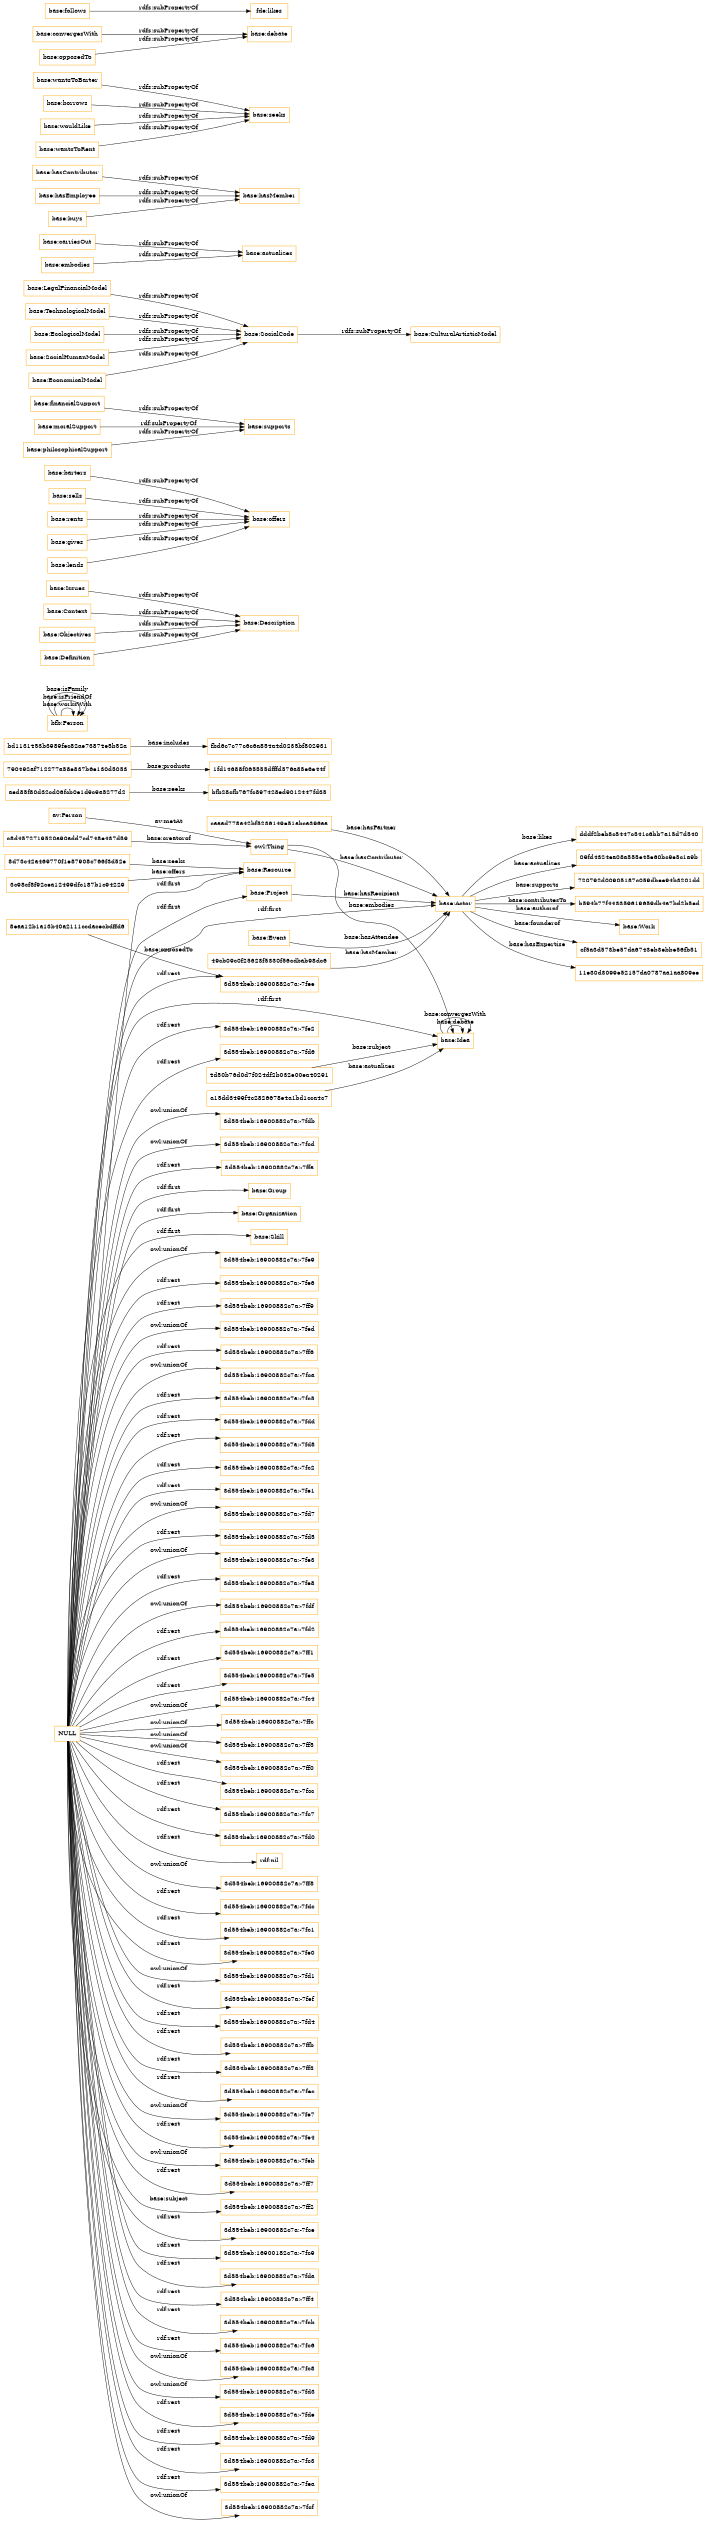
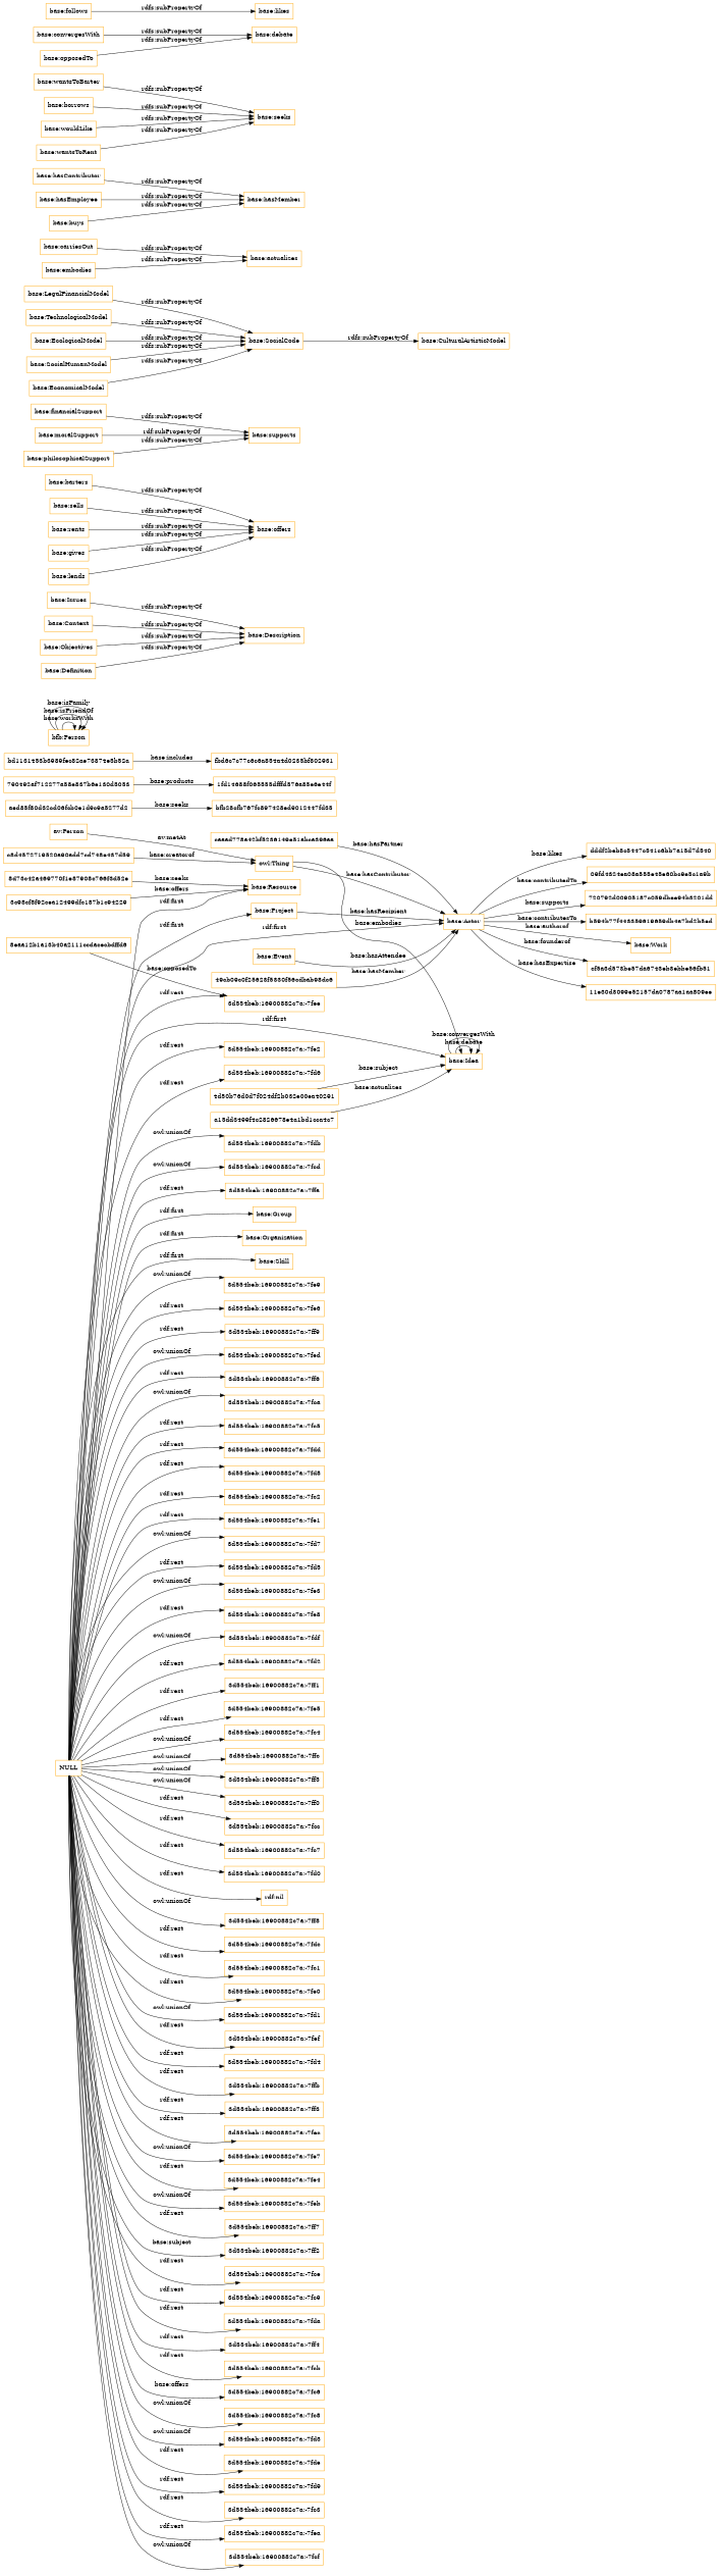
  digraph {
    rankdir=LR
    node [color=orange shape=rectangle]
    "base:Event"
    "base:Actor"
    dddf2beb8c5447c541c6bb7a15d7d540
    "09fd4324ea08a555e45e60bc9e5c1a9b"
    "720792d00905187c059dbee94b3201dd"
    b594b77f443359619659db4a7bd2b5ed
    "base:Work"
    cf5a3d573be57da6743eb3ebbe56fb51
    "11e30d3099e52157da0787aa1aa809ee"
    "4d50b76d0d7f024df2b032e00ea40291"
    "base:Idea"
    "8eaa12b1a13b40a2111ccdacecbdffd6"
    "3d554beb:16900882c7a:-7fee"
    "49cb09c0f25623f5330f56cdbab98dc6"
    a15dd3499f4c2826678e4a1bd1cca4c7
    "3c98cf8f92cea12499dfc187b1c94229"
    "base:Resource"
    aed85f80d32cd06fcb0e1d9c9a5277d2
    bfb28cfb767fc897428ed9012447fd35
    "8d73c42a469770f1e87908c766f3d52e"
    "790492af712277a58e837b6e130d5053"
    "1fd14688f065555dfffd576a85e6e44f"
    bd1131453b3989fec82ae73874e5b52a
    fbd6c7c77c6c6a854a4d0235bf802931
    caaad778a42bf5236149e51abca396aa
    "base:Project"
    c8d4572719520a90add7cd748e437d59
    "owl:Thing"
    n29 [label="bfb:Person"]
    "base:Issues"
    "base:Description"
    "base:Context"
    "base:barters"
    "base:offers"
    "base:financialSupport"
    "base:supports"
    "base:sells"
    "base:LegalFinancialModel"
    "base:SocialCode"
    "base:CulturalArtisticModel"
    "base:Objectives"
    "base:moralSupport"
    "base:carriesOut"
    "base:actualizes"
    "base:hasContributor"
    "base:hasMember"
    "base:rents"
    "base:TechnologicalModel"
    "base:hasEmployee"
    "base:EcologicalModel"
    "base:SocialHumanModel"
    "base:wantsToBarter"
    "base:seeks"
    "base:buys"
    "base:convergesWith"
    "base:debate"
    NULL
    "base:Group"
    "base:Organization"
    "base:Skill"
    "3d554beb:16900882c7a:-7fe9"
    "3d554beb:16900882c7a:-7fe6"
    "3d554beb:16900882c7a:-7ff9"
    "3d554beb:16900882c7a:-7fed"
    "3d554beb:16900882c7a:-7ff6"
    "3d554beb:16900882c7a:-7fca"
    "3d554beb:16900882c7a:-7fc5"
    "3d554beb:16900882c7a:-7fdd"
    "3d554beb:16900882c7a:-7fd8"
    "3d554beb:16900882c7a:-7fc2"
    "3d554beb:16900882c7a:-7fe1"
    "3d554beb:16900882c7a:-7fd7"
    "3d554beb:16900882c7a:-7fd5"
    "3d554beb:16900882c7a:-7fe3"
    "3d554beb:16900882c7a:-7fe8"
    "3d554beb:16900882c7a:-7fdf"
    "3d554beb:16900882c7a:-7fd2"
    "3d554beb:16900882c7a:-7ff1"
    "3d554beb:16900882c7a:-7fe5"
    "3d554beb:16900882c7a:-7fc4"
    "3d554beb:16900882c7a:-7ffc"
    "3d554beb:16900882c7a:-7ff5"
    "3d554beb:16900882c7a:-7ff0"
    "3d554beb:16900882c7a:-7fcc"
    "3d554beb:16900882c7a:-7fc7"
    "3d554beb:16900882c7a:-7fd0"
    "rdf:nil"
    "3d554beb:16900882c7a:-7ff8"
    "3d554beb:16900882c7a:-7fdc"
    "3d554beb:16900882c7a:-7fc1"
    "3d554beb:16900882c7a:-7fe0"
    "3d554beb:16900882c7a:-7fd1"
    "3d554beb:16900882c7a:-7fef"
    "3d554beb:16900882c7a:-7fd4"
    "3d554beb:16900882c7a:-7ffb"
    "3d554beb:16900882c7a:-7ff3"
    "3d554beb:16900882c7a:-7fec"
    "3d554beb:16900882c7a:-7fe7"
    "3d554beb:16900882c7a:-7fe4"
    "3d554beb:16900882c7a:-7feb"
    "3d554beb:16900882c7a:-7ff7"
    "3d554beb:16900882c7a:-7ff2"
    "3d554beb:16900882c7a:-7fce"
-   "3d554beb:16900882c7a:-7fc9" [label="3d554beb:16900182c7a:-7fc9"]
+   "3d554beb:16900882c7a:-7fc9"
    "3d554beb:16900882c7a:-7fda"
    "3d554beb:16900882c7a:-7ff4"
    "3d554beb:16900882c7a:-7fcb"
    "3d554beb:16900882c7a:-7fc6"
    "3d554beb:16900882c7a:-7fc8"
    "3d554beb:16900882c7a:-7fd3"
    "3d554beb:16900882c7a:-7fde"
    "3d554beb:16900882c7a:-7fd9"
    "3d554beb:16900882c7a:-7fc3"
    "3d554beb:16900882c7a:-7fea"
    "3d554beb:16900882c7a:-7fcf"
    "3d554beb:16900882c7a:-7fe2"
    "3d554beb:16900882c7a:-7fd6"
    "3d554beb:16900882c7a:-7fdb"
    "3d554beb:16900882c7a:-7fcd"
    "3d554beb:16900882c7a:-7ffa"
    "base:borrows"
    "base:gives"
    "base:follows"
-   "base:likes" [label="fde:likes"]
+   "base:likes"
    "base:lends"
    "base:wouldLike"
    "base:opposedTo"
    "base:embodies"
    "base:wantsToRent"
    "base:EconomicalModel"
    "base:philosophicalSupport"
    "base:Definition"
    "av:Person"
    "base:Event" -> "base:Actor" [label="base:hasAttendee"]
    "base:Actor" -> dddf2beb8c5447c541c6bb7a15d7d540 [label="base:likes"]
-   "base:Actor" -> "09fd4324ea08a555e45e60bc9e5c1a9b" [label="base:actualizes"]
+   "base:Actor" -> "09fd4324ea08a555e45e60bc9e5c1a9b" [label="base:contributedTo"]
    "base:Actor" -> "720792d00905187c059dbee94b3201dd" [label="base:supports"]
    "base:Actor" -> b594b77f443359619659db4a7bd2b5ed [label="base:contributesTo"]
    "base:Actor" -> "base:Work" [label="base:authorof"]
    "base:Actor" -> cf5a3d573be57da6743eb3ebbe56fb51 [label="base:founderof"]
    "base:Actor" -> "11e30d3099e52157da0787aa1aa809ee" [label="base:hasExpertise"]
    "4d50b76d0d7f024df2b032e00ea40291" -> "base:Idea" [label="base:subject"]
    "base:Idea" -> "base:Idea" [label="base:debate"]
    "base:Idea" -> "base:Idea" [label="base:convergesWith"]
    "8eaa12b1a13b40a2111ccdacecbdffd6" -> "3d554beb:16900882c7a:-7fee" [label="base:opposedTo"]
    "49cb09c0f25623f5330f56cdbab98dc6" -> "base:Actor" [label="base:hasMember"]
    a15dd3499f4c2826678e4a1bd1cca4c7 -> "base:Idea" [label="base:actualizes"]
    "3c98cf8f92cea12499dfc187b1c94229" -> "base:Resource" [label="base:offers"]
    aed85f80d32cd06fcb0e1d9c9a5277d2 -> bfb28cfb767fc897428ed9012447fd35 [label="base:seeks"]
    "8d73c42a469770f1e87908c766f3d52e" -> "base:Resource" [label="base:seeks"]
    "790492af712277a58e837b6e130d5053" -> "1fd14688f065555dfffd576a85e6e44f" [label="base:products"]
    bd1131453b3989fec82ae73874e5b52a -> fbd6c7c77c6c6a854a4d0235bf802931 [label="base:includes"]
    caaad778a42bf5236149e51abca396aa -> "base:Actor" [label="base:hasPartner"]
    "base:Project" -> "base:Actor" [label="base:hasRecipient"]
    c8d4572719520a90add7cd748e437d59 -> "owl:Thing" [label="base:creatorof"]
    "owl:Thing" -> "base:Actor" [label="base:hasContributor"]
    "owl:Thing" -> "base:Idea" [label="base:embodies"]
    n29 -> n29 [label="base:worksWith"]
    n29 -> n29 [label="base:isFriendOf"]
    n29 -> n29 [label="base:isFamily"]
    "base:Issues" -> "base:Description" [label="rdfs:subPropertyOf"]
    "base:Context" -> "base:Description" [label="rdfs:subPropertyOf"]
    "base:barters" -> "base:offers" [label="rdfs:subPropertyOf"]
    "base:financialSupport" -> "base:supports" [label="rdfs:subPropertyOf"]
    "base:sells" -> "base:offers" [label="rdfs:subPropertyOf"]
    "base:LegalFinancialModel" -> "base:SocialCode" [label="rdfs:subPropertyOf"]
    "base:SocialCode" -> "base:CulturalArtisticModel" [label="rdfs:subPropertyOf"]
    "base:Objectives" -> "base:Description" [label="rdfs:subPropertyOf"]
    "base:moralSupport" -> "base:supports" [label="rdf:subPropertyOf"]
    "base:carriesOut" -> "base:actualizes" [label="rdfs:subPropertyOf"]
    "base:hasContributor" -> "base:hasMember" [label="rdfs:subPropertyOf"]
    "base:rents" -> "base:offers" [label="rdfs:subPropertyOf"]
    "base:TechnologicalModel" -> "base:SocialCode" [label="rdfs:subPropertyOf"]
    "base:hasEmployee" -> "base:hasMember" [label="rdfs:subPropertyOf"]
    "base:EcologicalModel" -> "base:SocialCode" [label="rdfs:subPropertyOf"]
    "base:SocialHumanModel" -> "base:SocialCode" [label="rdfs:subPropertyOf"]
    "base:wantsToBarter" -> "base:seeks" [label="rdfs:subPropertyOf"]
    "base:buys" -> "base:hasMember" [label="rdfs:subPropertyOf"]
    "base:convergesWith" -> "base:debate" [label="rdfs:subPropertyOf"]
    NULL -> "base:Actor" [label="rdf:first"]
    NULL -> "base:Idea" [label="rdf:first"]
    NULL -> "3d554beb:16900882c7a:-7fee" [label="rdf:rest"]
    NULL -> "base:Resource" [label="rdf:first"]
    NULL -> "base:Project" [label="rdf:first"]
    NULL -> "base:Group" [label="rdf:first"]
    NULL -> "base:Organization" [label="rdf:first"]
    NULL -> "base:Skill" [label="rdf:first"]
    NULL -> "3d554beb:16900882c7a:-7fe9" [label="owl:unionOf"]
    NULL -> "3d554beb:16900882c7a:-7fe6" [label="rdf:rest"]
    NULL -> "3d554beb:16900882c7a:-7ff9" [label="rdf:rest"]
    NULL -> "3d554beb:16900882c7a:-7fed" [label="owl:unionOf"]
    NULL -> "3d554beb:16900882c7a:-7ff6" [label="rdf:rest"]
    NULL -> "3d554beb:16900882c7a:-7fca" [label="owl:unionOf"]
    NULL -> "3d554beb:16900882c7a:-7fc5" [label="rdf:rest"]
    NULL -> "3d554beb:16900882c7a:-7fdd" [label="rdf:rest"]
    NULL -> "3d554beb:16900882c7a:-7fd8" [label="rdf:rest"]
    NULL -> "3d554beb:16900882c7a:-7fc2" [label="rdf:rest"]
    NULL -> "3d554beb:16900882c7a:-7fe1" [label="rdf:rest"]
    NULL -> "3d554beb:16900882c7a:-7fd7" [label="owl:unionOf"]
    NULL -> "3d554beb:16900882c7a:-7fd5" [label="rdf:rest"]
    NULL -> "3d554beb:16900882c7a:-7fe3" [label="owl:unionOf"]
    NULL -> "3d554beb:16900882c7a:-7fe8" [label="rdf:rest"]
    NULL -> "3d554beb:16900882c7a:-7fdf" [label="owl:unionOf"]
    NULL -> "3d554beb:16900882c7a:-7fd2" [label="rdf:rest"]
    NULL -> "3d554beb:16900882c7a:-7ff1" [label="rdf:rest"]
    NULL -> "3d554beb:16900882c7a:-7fe5" [label="rdf:rest"]
    NULL -> "3d554beb:16900882c7a:-7fc4" [label="owl:unionOf"]
    NULL -> "3d554beb:16900882c7a:-7ffc" [label="owl:unionOf"]
    NULL -> "3d554beb:16900882c7a:-7ff5" [label="owl:unionOf"]
    NULL -> "3d554beb:16900882c7a:-7ff0" [label="owl:unionOf"]
    NULL -> "3d554beb:16900882c7a:-7fcc" [label="rdf:rest"]
    NULL -> "3d554beb:16900882c7a:-7fc7" [label="rdf:rest"]
    NULL -> "3d554beb:16900882c7a:-7fd0" [label="rdf:rest"]
    NULL -> "rdf:nil" [label="rdf:rest"]
    NULL -> "3d554beb:16900882c7a:-7ff8" [label="owl:unionOf"]
    NULL -> "3d554beb:16900882c7a:-7fdc" [label="rdf:rest"]
    NULL -> "3d554beb:16900882c7a:-7fc1" [label="rdf:rest"]
    NULL -> "3d554beb:16900882c7a:-7fe0" [label="rdf:rest"]
    NULL -> "3d554beb:16900882c7a:-7fd1" [label="owl:unionOf"]
    NULL -> "3d554beb:16900882c7a:-7fef" [label="rdf:rest"]
    NULL -> "3d554beb:16900882c7a:-7fd4" [label="rdf:rest"]
    NULL -> "3d554beb:16900882c7a:-7ffb" [label="rdf:rest"]
    NULL -> "3d554beb:16900882c7a:-7ff3" [label="rdf:rest"]
    NULL -> "3d554beb:16900882c7a:-7fec" [label="rdf:rest"]
    NULL -> "3d554beb:16900882c7a:-7fe7" [label="owl:unionOf"]
    NULL -> "3d554beb:16900882c7a:-7fe4" [label="rdf:rest"]
    NULL -> "3d554beb:16900882c7a:-7feb" [label="owl:unionOf"]
    NULL -> "3d554beb:16900882c7a:-7ff7" [label="rdf:rest"]
    NULL -> "3d554beb:16900882c7a:-7ff2" [label="base:subject"]
    NULL -> "3d554beb:16900882c7a:-7fce" [label="rdf:rest"]
    NULL -> "3d554beb:16900882c7a:-7fc9" [label="rdf:rest"]
    NULL -> "3d554beb:16900882c7a:-7fda" [label="rdf:rest"]
    NULL -> "3d554beb:16900882c7a:-7ff4" [label="rdf:rest"]
    NULL -> "3d554beb:16900882c7a:-7fcb" [label="rdf:rest"]
-   NULL -> "3d554beb:16900882c7a:-7fc6" [label="rdf:rest"]
+   NULL -> "3d554beb:16900882c7a:-7fc6" [label="base:offers"]
    NULL -> "3d554beb:16900882c7a:-7fc8" [label="owl:unionOf"]
    NULL -> "3d554beb:16900882c7a:-7fd3" [label="owl:unionOf"]
    NULL -> "3d554beb:16900882c7a:-7fde" [label="rdf:rest"]
    NULL -> "3d554beb:16900882c7a:-7fd9" [label="rdf:rest"]
    NULL -> "3d554beb:16900882c7a:-7fc3" [label="rdf:rest"]
    NULL -> "3d554beb:16900882c7a:-7fea" [label="rdf:rest"]
    NULL -> "3d554beb:16900882c7a:-7fcf" [label="owl:unionOf"]
    NULL -> "3d554beb:16900882c7a:-7fe2" [label="rdf:rest"]
    NULL -> "3d554beb:16900882c7a:-7fd6" [label="rdf:rest"]
    NULL -> "3d554beb:16900882c7a:-7fdb" [label="owl:unionOf"]
    NULL -> "3d554beb:16900882c7a:-7fcd" [label="owl:unionOf"]
    NULL -> "3d554beb:16900882c7a:-7ffa" [label="rdf:rest"]
    "base:borrows" -> "base:seeks" [label="rdfs:subPropertyOf"]
    "base:gives" -> "base:offers" [label="rdfs:subPropertyOf"]
    "base:follows" -> "base:likes" [label="rdfs:subPropertyOf"]
    "base:lends" -> "base:offers" [label="rdfs:subPropertyOf"]
    "base:wouldLike" -> "base:seeks" [label="rdfs:subPropertyOf"]
    "base:opposedTo" -> "base:debate" [label="rdfs:subPropertyOf"]
    "base:embodies" -> "base:actualizes" [label="rdfs:subPropertyOf"]
    "base:wantsToRent" -> "base:seeks" [label="rdfs:subPropertyOf"]
    "base:EconomicalModel" -> "base:SocialCode" [label="rdfs:subPropertyOf"]
    "base:philosophicalSupport" -> "base:supports" [label="rdfs:subPropertyOf"]
    "base:Definition" -> "base:Description" [label="rdfs:subPropertyOf"]
    "av:Person" -> "owl:Thing" [label="av:metAt"]
  }
